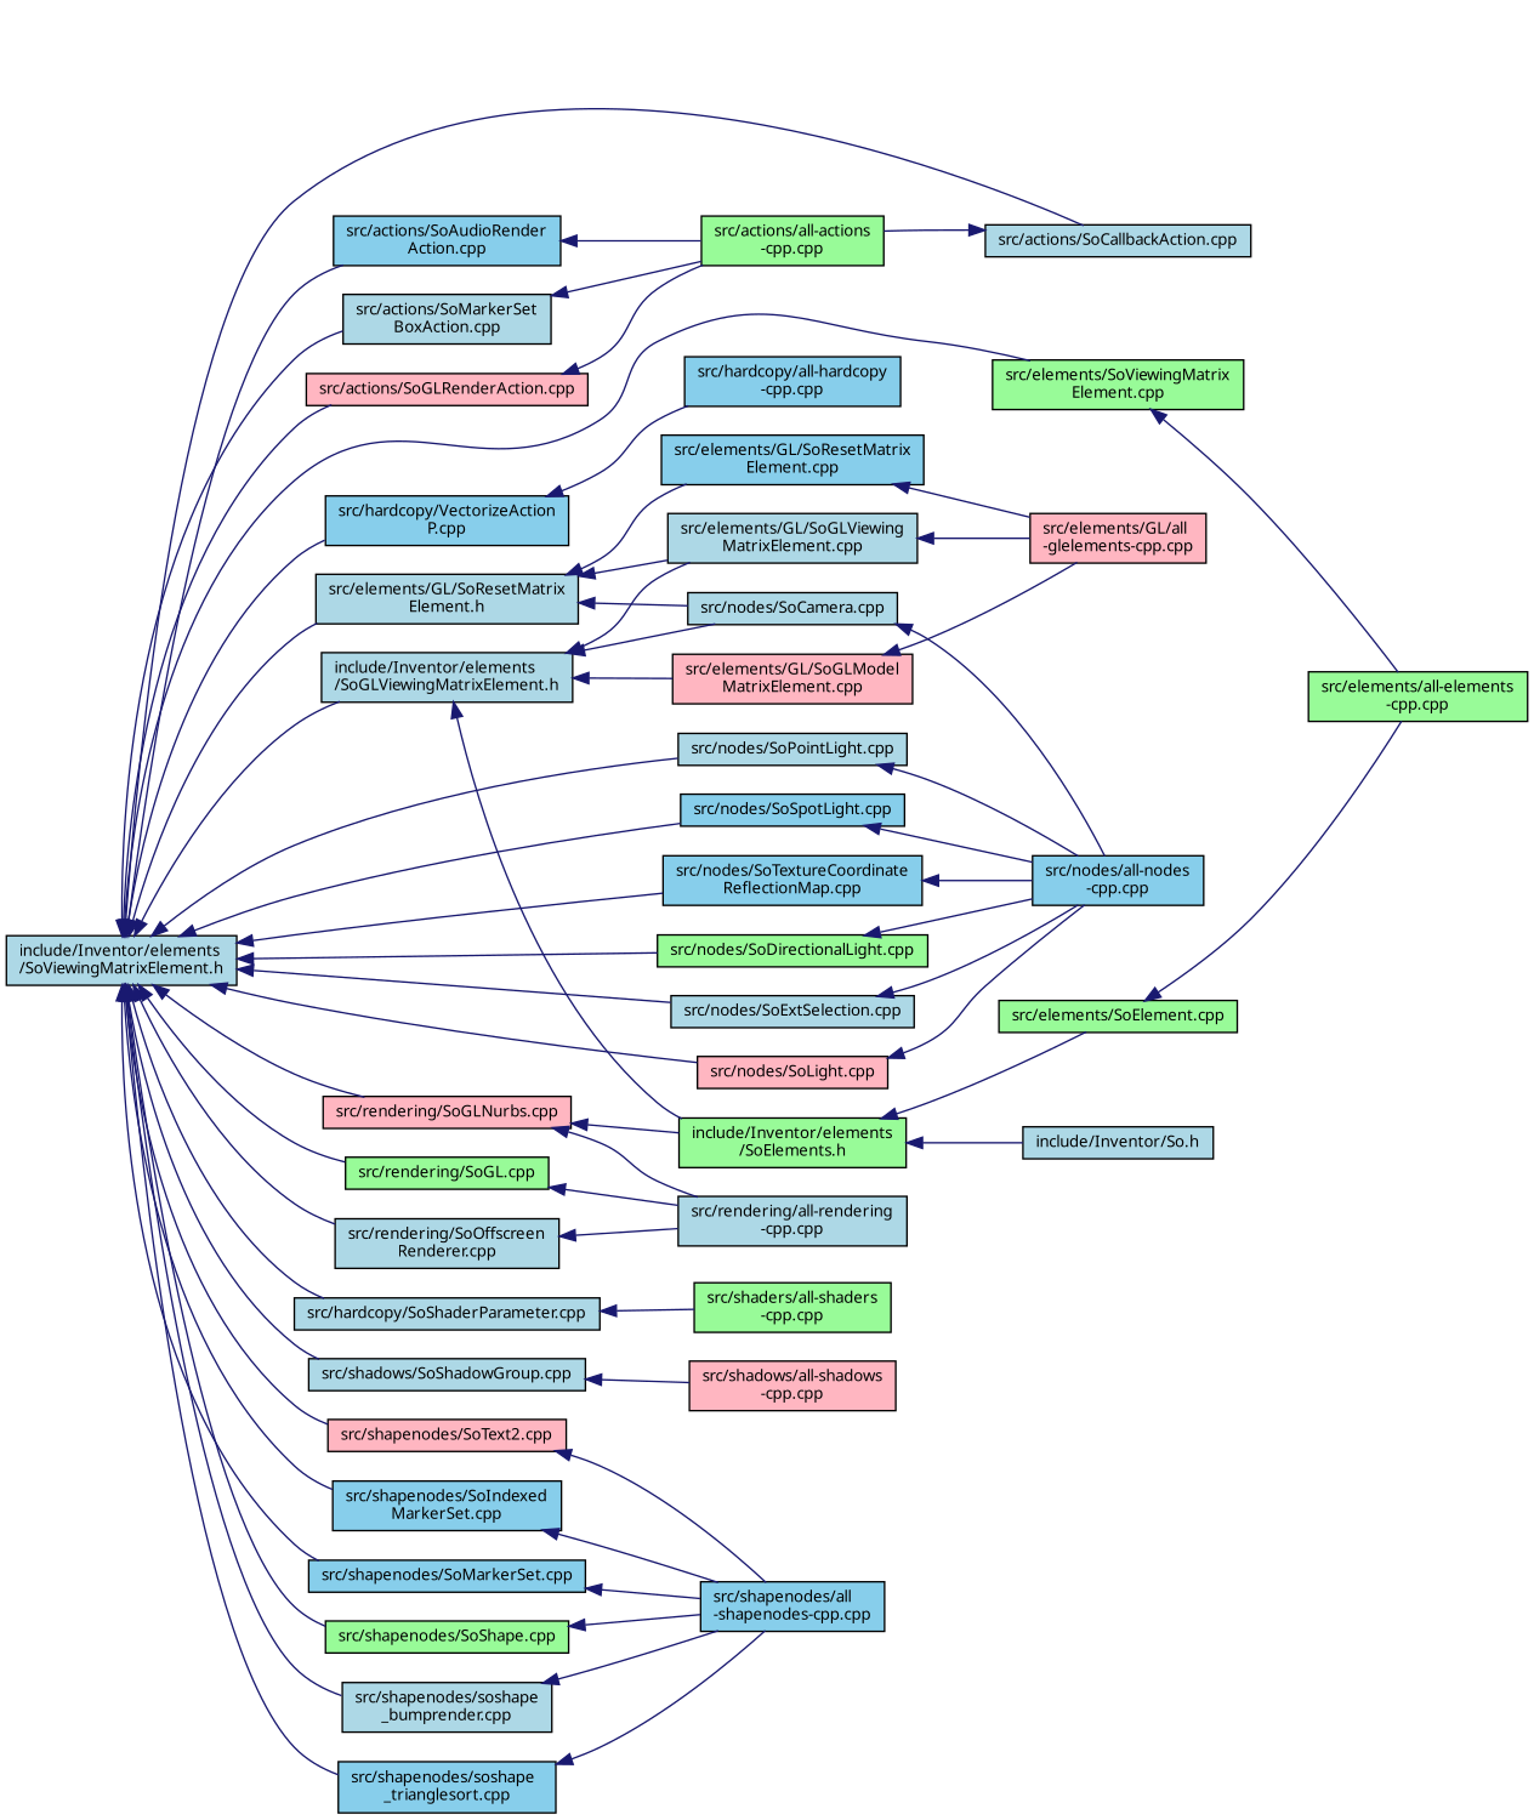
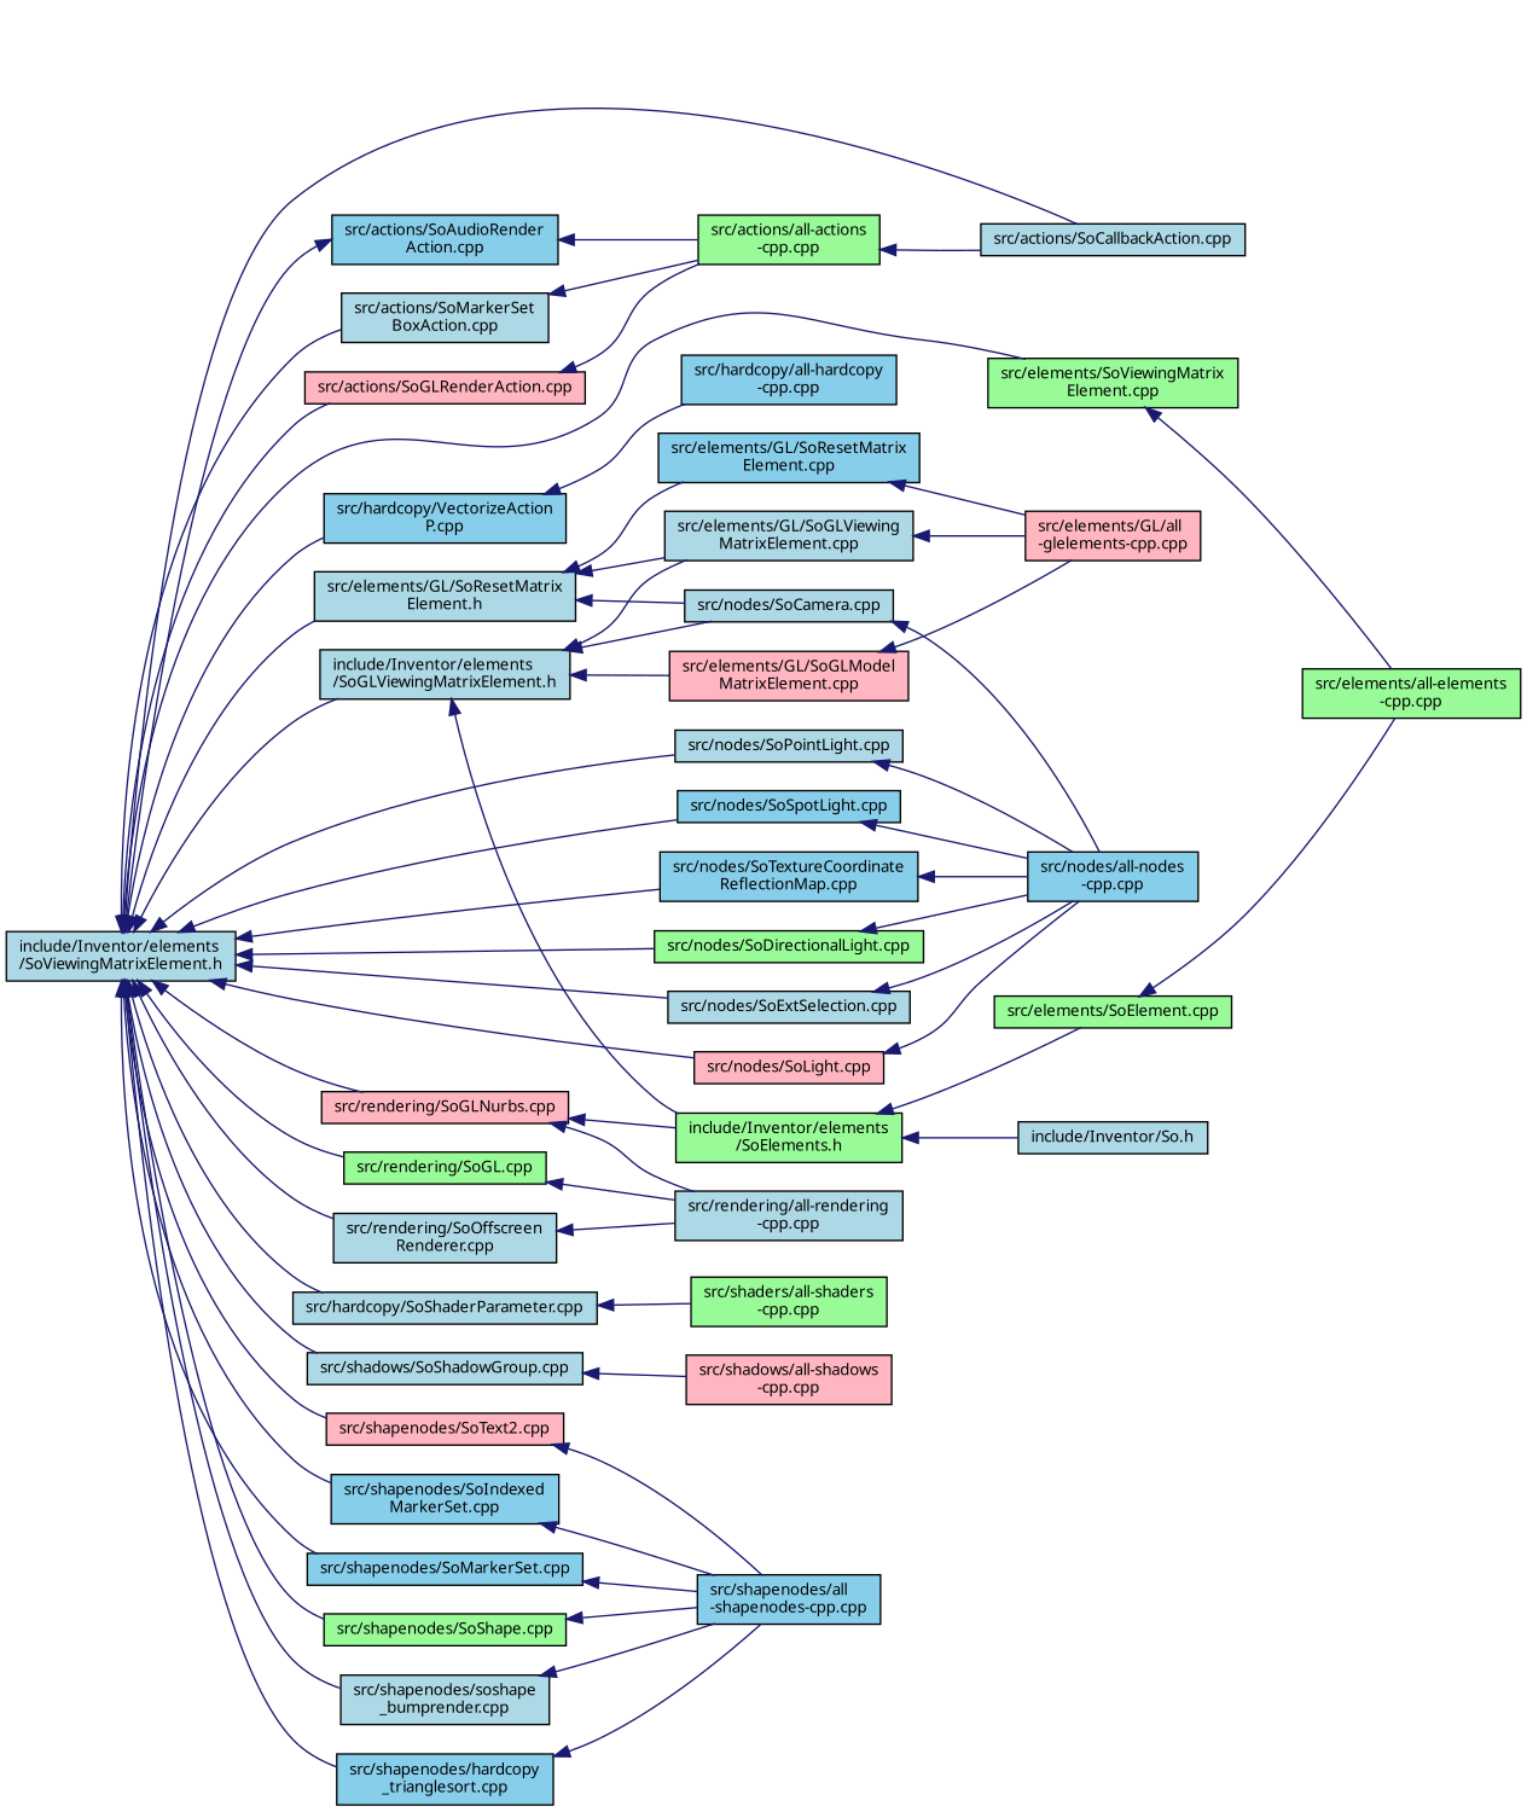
  digraph {
    fontname="Noto Sans"
    rankdir=LR
    node [color=black fillcolor=lightblue fontname="Noto Sans" fontsize=10 shape=record style=filled]
    edge [color=midnightblue dir=back fontname="Noto Sans" fontsize=10 labelfontname=Helvetica labelfontsize=10 style=solid]
    n1 [fontcolor=black height=0.2 label="include/Inventor/elements\l/SoViewingMatrixElement.h" width=0.4]
    n2 [fillcolor=skyblue height=0.2 label="src/actions/SoAudioRender\lAction.cpp" width=0.4]
    n3 [height=0.2 label="src/actions/SoCallbackAction.cpp" width=0.4]
    n4 [height=0.2 label="src/actions/SoMarkerSet\lBoxAction.cpp" width=0.4]
    n5 [fillcolor=lightpink height=0.2 label="src/actions/SoGLRenderAction.cpp" width=0.4]
    n6 [height=0.2 label="src/elements/GL/SoResetMatrix\lElement.h" width=0.4]
    n7 [fillcolor=palegreen height=0.2 label="src/elements/SoViewingMatrix\lElement.cpp" width=0.4]
    n8 [fillcolor=skyblue height=0.2 label="src/hardcopy/VectorizeAction\lP.cpp" width=0.4]
    n9 [fillcolor=palegreen height=0.2 label="src/nodes/SoDirectionalLight.cpp" width=0.4]
    n10 [height=0.2 label="src/nodes/SoExtSelection.cpp" width=0.4]
    n11 [fillcolor=lightpink height=0.2 label="src/nodes/SoLight.cpp" width=0.4]
    n12 [height=0.2 label="src/nodes/SoPointLight.cpp" width=0.4]
    n13 [fillcolor=skyblue height=0.2 label="src/nodes/SoSpotLight.cpp" width=0.4]
    n14 [fillcolor=skyblue height=0.2 label="src/nodes/SoTextureCoordinate\lReflectionMap.cpp" width=0.4]
    n15 [fillcolor=palegreen height=0.2 label="src/rendering/SoGL.cpp" width=0.4]
    n16 [fillcolor=lightpink height=0.2 label="src/rendering/SoGLNurbs.cpp" width=0.4]
    n17 [height=0.2 label="src/rendering/SoOffscreen\lRenderer.cpp" width=0.4]
    n18 [height=0.2 label="src/hardcopy/SoShaderParameter.cpp" width=0.4]
    n19 [height=0.2 label="src/shadows/SoShadowGroup.cpp" width=0.4]
    n20 [fillcolor=skyblue height=0.2 label="src/shapenodes/SoIndexed\lMarkerSet.cpp" width=0.4]
    n21 [fillcolor=skyblue height=0.2 label="src/shapenodes/SoMarkerSet.cpp" width=0.4]
    n22 [fillcolor=palegreen height=0.2 label="src/shapenodes/SoShape.cpp" width=0.4]
    n23 [height=0.2 label="src/shapenodes/soshape\l_bumprender.cpp" width=0.4]
-   n24 [fillcolor=skyblue height=0.2 label="src/shapenodes/soshape\l_trianglesort.cpp" width=0.4]
+   n24 [fillcolor=skyblue height=0.2 label="src/shapenodes/hardcopy\l_trianglesort.cpp" width=0.4]
    n25 [fillcolor=lightpink height=0.2 label="src/shapenodes/SoText2.cpp" width=0.4]
    n26 [height=0.2 label="include/Inventor/elements\l/SoGLViewingMatrixElement.h" width=0.4]
    n27 [fillcolor=palegreen height=0.2 label="src/actions/all-actions\l-cpp.cpp" width=0.4]
    n28 [height=0.2 label="src/elements/GL/SoGLViewing\lMatrixElement.cpp" width=0.4]
    n29 [fillcolor=skyblue height=0.2 label="src/elements/GL/SoResetMatrix\lElement.cpp" width=0.4]
    n30 [height=0.2 label="src/nodes/SoCamera.cpp" width=0.4]
    n31 [fillcolor=palegreen height=0.2 label="src/elements/all-elements\l-cpp.cpp" width=0.4]
    n32 [fillcolor=skyblue height=0.2 label="src/hardcopy/all-hardcopy\l-cpp.cpp" width=0.4]
    n33 [fillcolor=skyblue height=0.2 label="src/nodes/all-nodes\l-cpp.cpp" width=0.4]
    n34 [height=0.2 label="src/rendering/all-rendering\l-cpp.cpp" width=0.4]
    n35 [fillcolor=palegreen height=0.2 label="include/Inventor/elements\l/SoElements.h" width=0.4]
    n36 [fillcolor=palegreen height=0.2 label="src/shaders/all-shaders\l-cpp.cpp" width=0.4]
    n37 [fillcolor=lightpink height=0.2 label="src/shadows/all-shadows\l-cpp.cpp" width=0.4]
    n38 [fillcolor=skyblue height=0.2 label="src/shapenodes/all\l-shapenodes-cpp.cpp" width=0.4]
    n39 [fillcolor=palegreen height=0.2 label="src/elements/SoElement.cpp" width=0.4]
    n40 [height=0.2 label="include/Inventor/So.h" width=0.4]
    n41 [fillcolor=lightpink height=0.2 label="src/elements/GL/SoGLModel\lMatrixElement.cpp" width=0.4]
    n42 [fillcolor=lightpink height=0.2 label="src/elements/GL/all\l-glelements-cpp.cpp" width=0.4]
-   n1 -> n2
+   n2 -> n1
    n1 -> n3
    n1 -> n4
    n1 -> n5
    n1 -> n6
    n1 -> n7
    n1 -> n8
    n1 -> n9
    n1 -> n10
    n1 -> n11
    n1 -> n12
    n1 -> n13
    n1 -> n14
    n1 -> n15
    n1 -> n16
    n1 -> n17
    n1 -> n18
    n1 -> n19
    n1 -> n20
    n1 -> n21
    n1 -> n22
    n1 -> n23
    n1 -> n24
    n1 -> n25
    n1 -> n26
    n2 -> n27
-   n3 -> n27
+   n27 -> n3
    n4 -> n27
    n5 -> n27
    n6 -> n28
    n6 -> n29
    n6 -> n30
    n7 -> n31
    n8 -> n32
    n9 -> n33
    n10 -> n33
    n11 -> n33
    n12 -> n33
    n13 -> n33
    n14 -> n33
    n15 -> n34
    n16 -> n34
    n16 -> n35
    n17 -> n34
    n18 -> n36
    n19 -> n37
    n20 -> n38
    n21 -> n38
    n22 -> n38
    n23 -> n38
    n24 -> n38
    n25 -> n38
    n26 -> n28
    n26 -> n30
    n26 -> n35
    n26 -> n41
    n28 -> n42
    n29 -> n42
    n30 -> n33
    n35 -> n39
    n35 -> n40
    n39 -> n31
    n41 -> n42
  }
